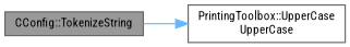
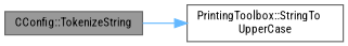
  digraph {
    rankdir=LR
    fontname="Roboto Condensed"
    node [fontname="Roboto Condensed" fontsize=10 shape=box style=filled]
    n1 [color=gray40 fillcolor=grey60 fontcolor=black height=0.2 label="CConfig::TokenizeString" width=0.4]
-   n2 [color=grey40 fillcolor=white height=0.2 label="PrintingToolbox::UpperCase\lUpperCase" width=0.4]
+   n2 [color=grey40 fillcolor=white height=0.2 label="PrintingToolbox::StringTo\lUpperCase" width=0.4]
    n1 -> n2 [color=steelblue1 fontname="Roboto Condensed" fontsize=10 labelfontname=Helvetica labelfontsize=10 style=solid]
  }
